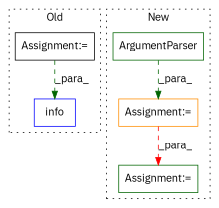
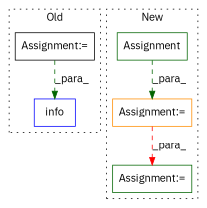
  digraph {
    fontname="IBM Plex Sans"
    node [a=7 l=1 shape=box color=darkgreen fontname="IBM Plex Sans"]
    edge [color=darkgreen style=dashed fontname="IBM Plex Sans"]
    n1 [a=32 l="5,1" label=info s="1842,1944" color=blue]
    n2 [label="Assignment:=" s=1213 color=black]
-   n3 [a=32 l="15,1" label=ArgumentParser s="1958,2024"]
+   n3 [a=32 l="15,1" label=Assignment s="1958,2024"]
    n4 [label="Assignment:=" s=1948 color=darkorange]
    n5 [label="Assignment:=" s=2043]
    subgraph cluster_1 {
      label=Old
      style=dotted
      n1
      n2
    }
    subgraph cluster_2 {
      label=New
      style=dotted
      n3
      n4
      n5
    }
    n2 -> n1 [label=_para_]
    n3 -> n4 [label=_para_]
    n4 -> n5 [label=_para_ color=red]
  }
